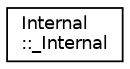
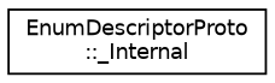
  digraph {
    rankdir=TB
-   n1 [color=black fillcolor=white fontname=Helvetica fontsize=10 height=0.2 label="Internal\l::_Internal" shape=record style=filled width=0.4]
+   n1 [color=black fillcolor=white fontname=Helvetica fontsize=10 height=0.2 label="EnumDescriptorProto\l::_Internal" shape=record style=filled width=0.4]
  }
